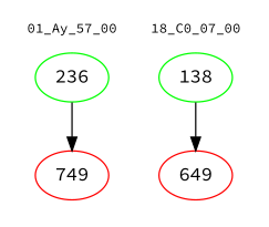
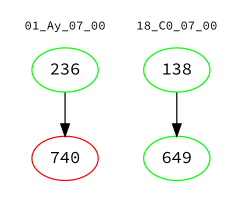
  digraph {
    fontname="Source Code Pro"
    node [color=green fontname="Source Code Pro"]
    edge [color=black fontname="Source Code Pro"]
    n1 [label=236]
-   n2 [color=red label=749]
+   n2 [color=red label=740]
    n3 [label=138]
-   n4 [color=red label=649]
+   n4 [label=649]
    subgraph cluster_1 {
      color=white
      fontsize=10
-     label="01_Ay_57_00"
+     label="01_Ay_07_00"
      n1
      n2
    }
    subgraph cluster_2 {
      color=white
      fontsize=10
      label="18_C0_07_00"
      n3
      n4
    }
    n1 -> n2
    n3 -> n4
  }
